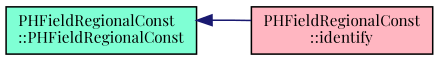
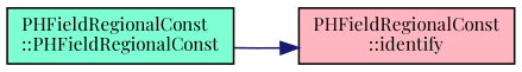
  digraph {
    rankdir=LR
    fontname="Playfair Display"
    node [color=black fontname="Playfair Display" fontsize=10 shape=record style=filled]
    n1 [fillcolor=aquamarine fontcolor=black height=0.2 label="PHFieldRegionalConst\l::PHFieldRegionalConst" width=0.4]
    n2 [height=0.2 label="PHFieldRegionalConst\l::identify" width=0.4 fillcolor=lightpink]
-   n2 -> n1 [color=midnightblue fontname="Playfair Display" fontsize=10 labelfontname=FreeSans labelfontsize=10 style=solid]
+   n1 -> n2 [color=midnightblue fontname="Playfair Display" fontsize=10 labelfontname=FreeSans labelfontsize=10 style=solid]
  }
